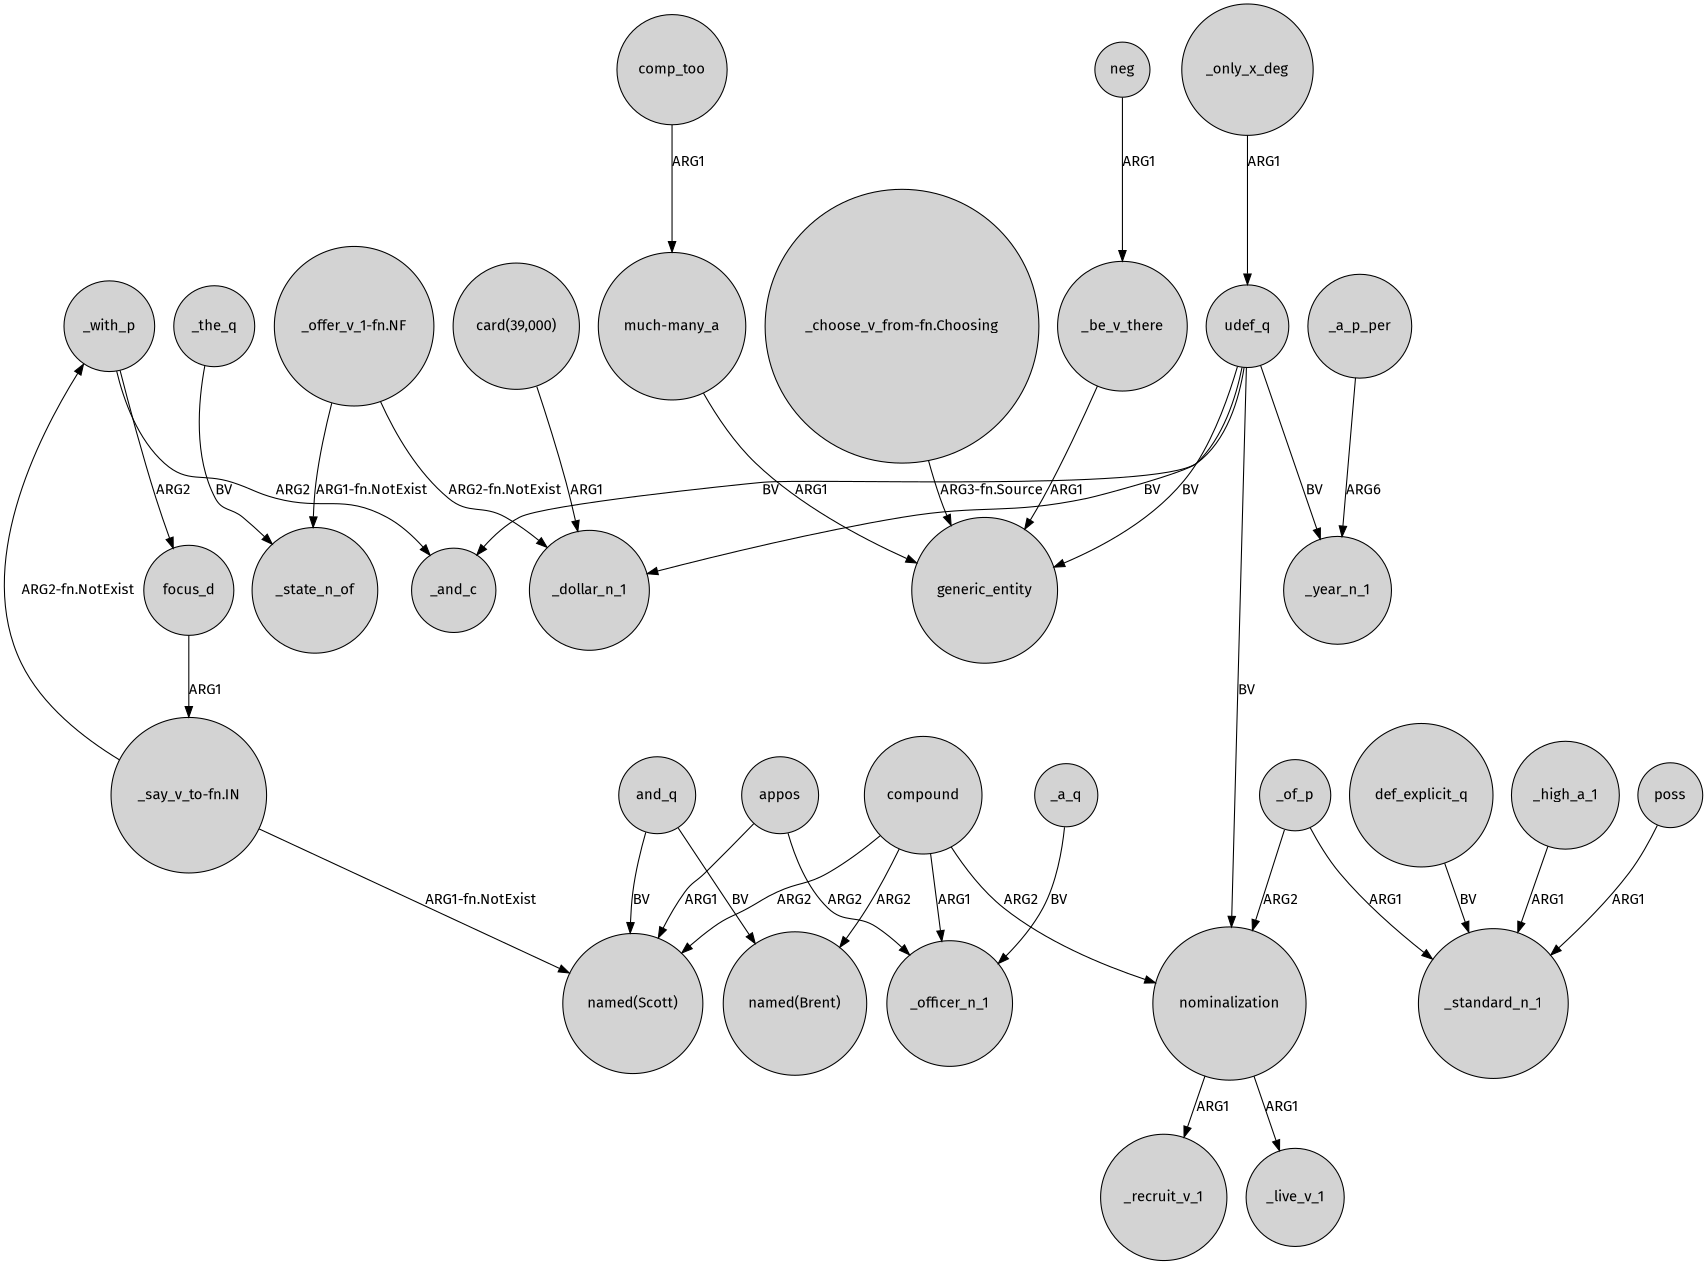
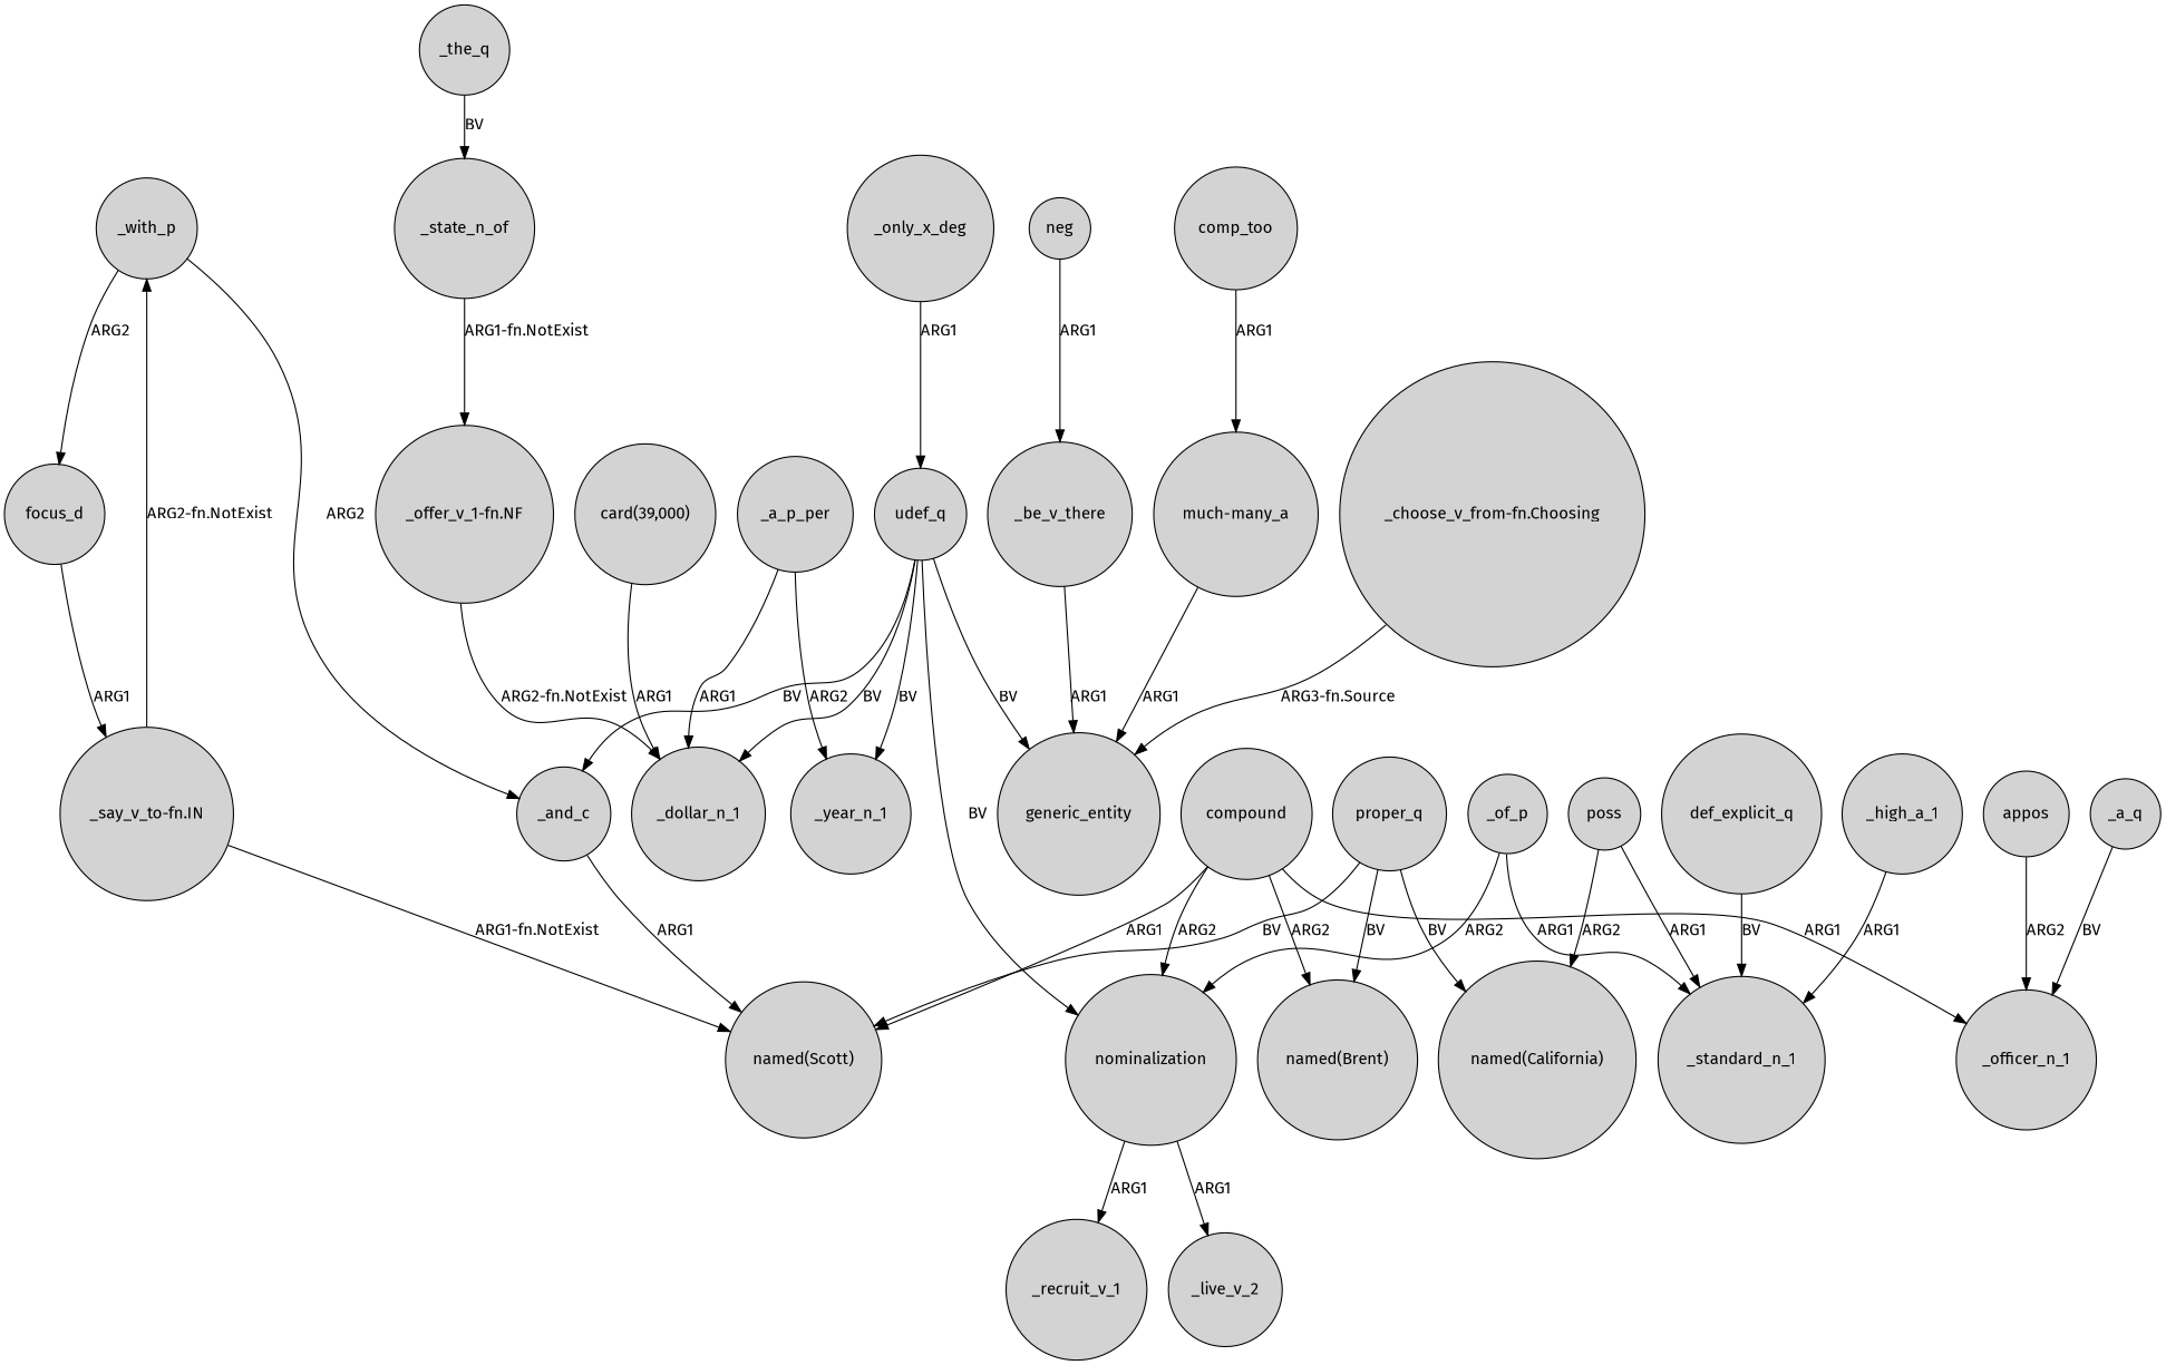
  digraph {
    fontname="Fira Sans"
    node [fontname="Fira Sans" shape=circle style=filled]
    edge [fontname="Fira Sans"]
    _with_p
    _and_c
    focus_d
    _only_x_deg
    udef_q
    _dollar_n_1
    generic_entity
    _year_n_1
    nominalization
    _recruit_v_1
-   _live_v_1
+   _live_v_1 [label=_live_v_2]
    compound
    "named(Scott)"
    _officer_n_1
    "named(Brent)"
    appos
    "card(39,000)"
    def_explicit_q
    _standard_n_1
    _high_a_1
    comp_too
    "much-many_a"
    _a_p_per
    poss
+   "named(California)"
    _a_q
-   proper_q [label=and_q]
+   proper_q
    "_say_v_to-fn.IN"
    _the_q
    _state_n_of
    "_offer_v_1-fn.NF"
    _of_p
    "_choose_v_from-fn.Choosing"
    neg
    _be_v_there
    _with_p -> _and_c [label=ARG2]
    _with_p -> focus_d [label=ARG2]
    focus_d -> "_say_v_to-fn.IN" [label=ARG1]
    _only_x_deg -> udef_q [label=ARG1]
    udef_q -> _and_c [label=BV]
    udef_q -> _dollar_n_1 [label=BV]
    udef_q -> generic_entity [label=BV]
    udef_q -> _year_n_1 [label=BV]
    udef_q -> nominalization [label=BV]
    nominalization -> _recruit_v_1 [label=ARG1]
    nominalization -> _live_v_1 [label=ARG1]
    compound -> nominalization [label=ARG2]
-   compound -> "named(Scott)" [label=ARG2]
+   compound -> "named(Scott)" [label=ARG1]
    compound -> _officer_n_1 [label=ARG1]
    compound -> "named(Brent)" [label=ARG2]
-   appos -> "named(Scott)" [label=ARG1]
+   _and_c -> "named(Scott)" [label=ARG1]
    appos -> _officer_n_1 [label=ARG2]
    "card(39,000)" -> _dollar_n_1 [label=ARG1]
    def_explicit_q -> _standard_n_1 [label=BV]
    _high_a_1 -> _standard_n_1 [label=ARG1]
    comp_too -> "much-many_a" [label=ARG1]
    "much-many_a" -> generic_entity [label=ARG1]
-   _a_p_per -> _year_n_1 [label=ARG6]
+   _a_p_per -> _dollar_n_1 [label=ARG1]
+   _a_p_per -> _year_n_1 [label=ARG2]
    poss -> _standard_n_1 [label=ARG1]
+   poss -> "named(California)" [label=ARG2]
    _a_q -> _officer_n_1 [label=BV]
    proper_q -> "named(Scott)" [label=BV]
    proper_q -> "named(Brent)" [label=BV]
+   proper_q -> "named(California)" [label=BV]
    "_say_v_to-fn.IN" -> _with_p [label="ARG2-fn.NotExist"]
    "_say_v_to-fn.IN" -> "named(Scott)" [label="ARG1-fn.NotExist"]
    _the_q -> _state_n_of [label=BV]
    "_offer_v_1-fn.NF" -> _dollar_n_1 [label="ARG2-fn.NotExist"]
-   "_offer_v_1-fn.NF" -> _state_n_of [label="ARG1-fn.NotExist"]
+   _state_n_of -> "_offer_v_1-fn.NF" [label="ARG1-fn.NotExist"]
    _of_p -> nominalization [label=ARG2]
    _of_p -> _standard_n_1 [label=ARG1]
    "_choose_v_from-fn.Choosing" -> generic_entity [label="ARG3-fn.Source"]
    neg -> _be_v_there [label=ARG1]
    _be_v_there -> generic_entity [label=ARG1]
  }
